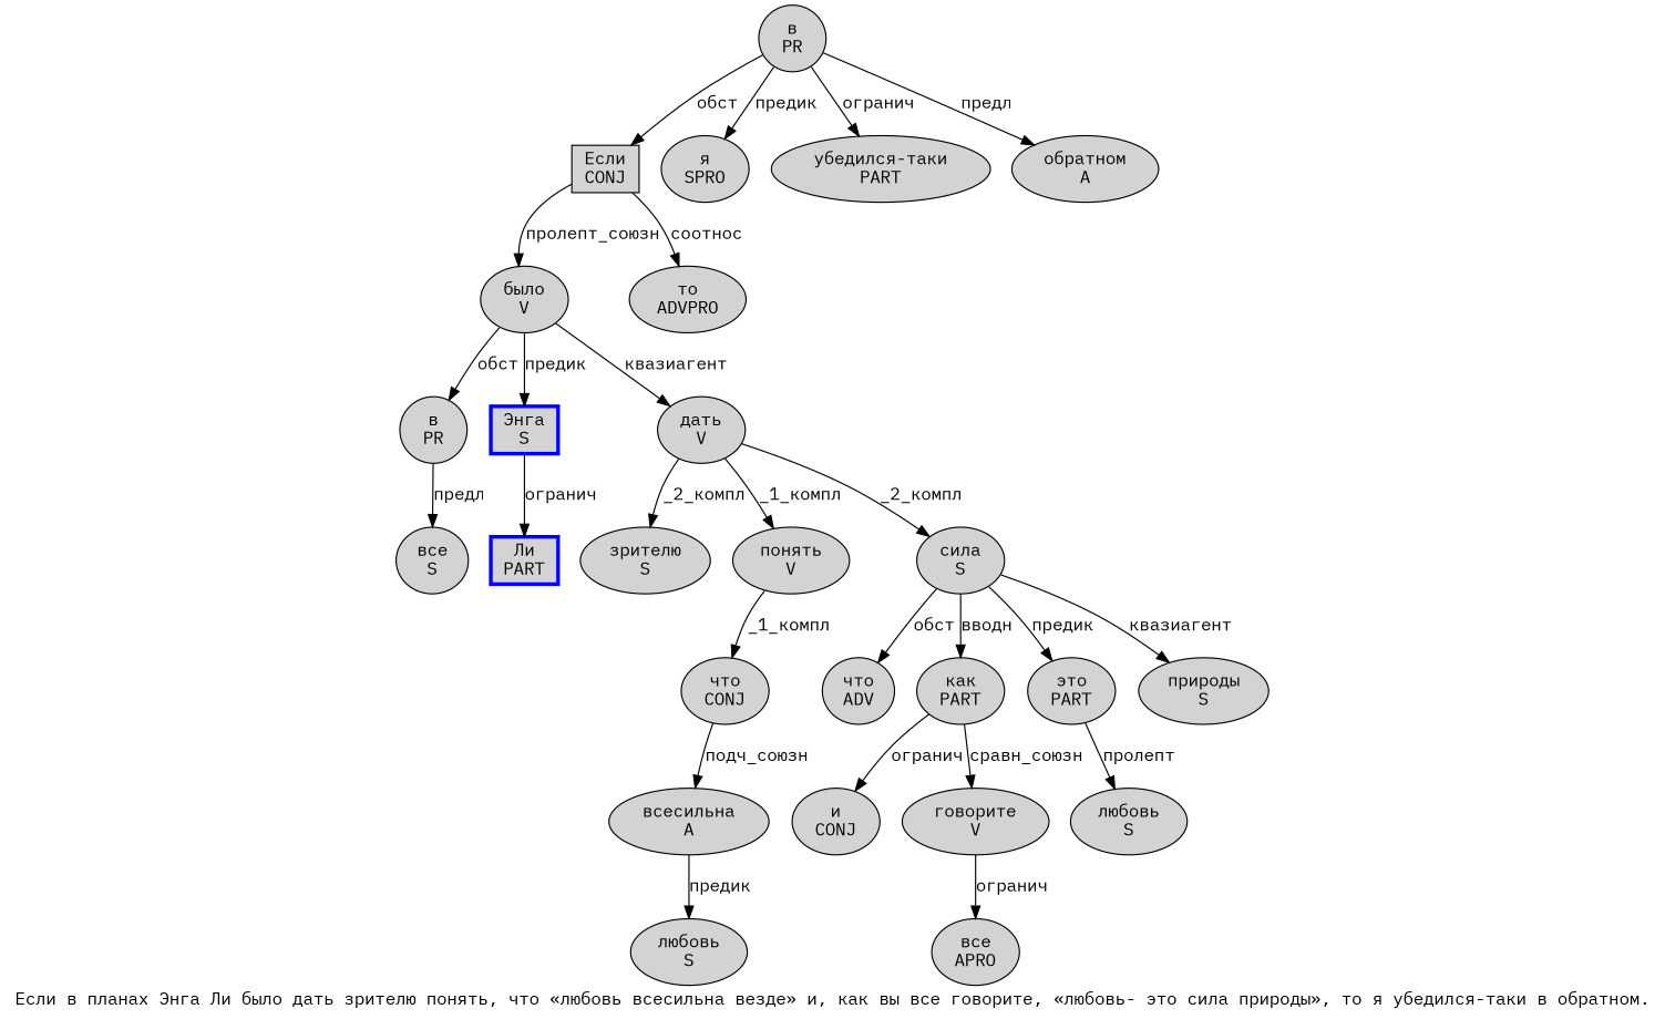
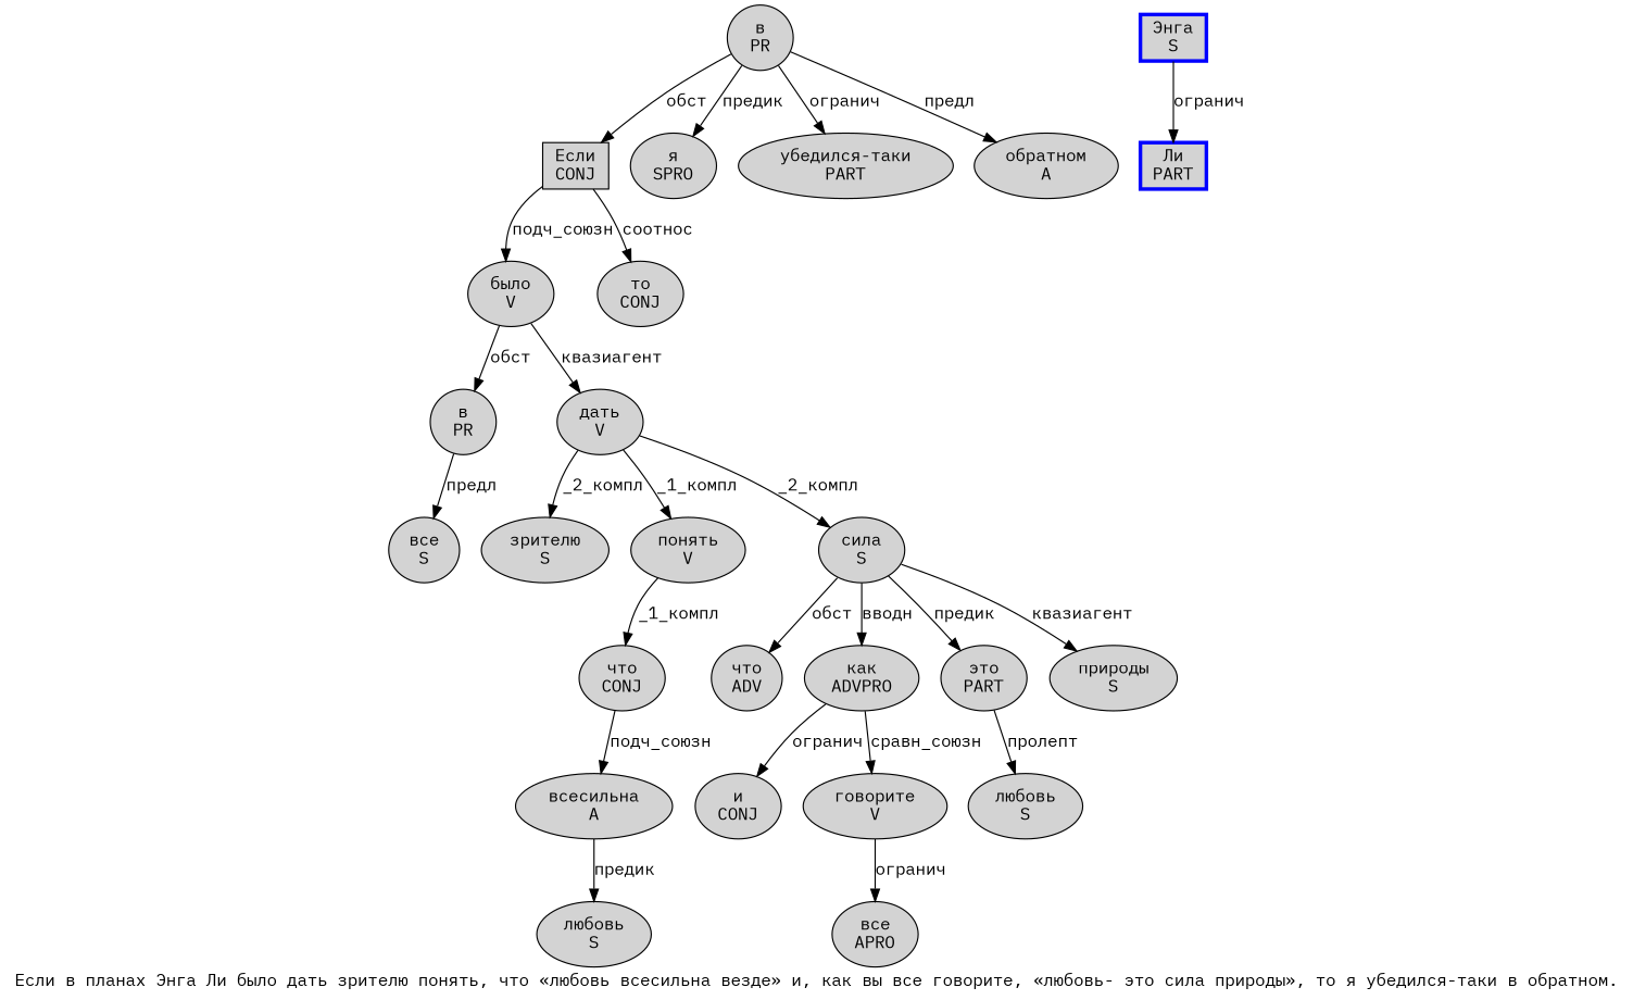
  digraph {
    fontname="IBM Plex Mono"
    label="Если в планах Энга Ли было дать зрителю понять, что «любовь всесильна везде» и, как вы все говорите, «любовь- это сила природы», то я убедился-таки в обратном."
    node [fillcolor=lightgray fontname="IBM Plex Mono" penwidth=1 shape=ellipse style=filled]
    edge [fontname="IBM Plex Mono"]
    n1 [label="Если\nCONJ" shape=box]
    n2 [label="было\nV"]
-   n3 [label="то\nADVPRO"]
+   n3 [label="то\nCONJ"]
    n4 [label="в\nPR"]
    n5 [color=blue label="Энга\nS" penwidth=3 shape=box]
    n6 [label="дать\nV"]
    n7 [label="все\nS"]
    n8 [color=blue label="Ли\nPART" penwidth=3 shape=box]
    n9 [label="зрителю\nS"]
    n10 [label="понять\nV"]
    n11 [label="сила\nS"]
    n12 [label="что\nCONJ"]
    n13 [label="что\nADV"]
-   n14 [label="как\nPART"]
+   n14 [label="как\nADVPRO"]
    n15 [label="это\nPART"]
    n16 [label="природы\nS"]
    n17 [label="всесильна\nA"]
    n18 [label="любовь\nS"]
    n19 [label="и\nCONJ"]
    n20 [label="говорите\nV"]
    n21 [label="все\nAPRO"]
    n22 [label="любовь\nS"]
    n23 [label="я\nSPRO"]
    n24 [label="убедился-таки\nPART"]
    n25 [label="в\nPR"]
    n26 [label="обратном\nA"]
-   n1 -> n2 [label="пролепт_союзн"]
+   n1 -> n2 [label="подч_союзн"]
    n1 -> n3 [label="соотнос"]
    n2 -> n4 [label="обст"]
-   n2 -> n5 [label="предик"]
    n2 -> n6 [label="квазиагент"]
    n4 -> n7 [label="предл"]
    n5 -> n8 [label="огранич"]
    n6 -> n9 [label="_2_компл"]
    n6 -> n10 [label="_1_компл"]
    n6 -> n11 [label="_2_компл"]
    n10 -> n12 [label="_1_компл"]
    n11 -> n13 [label="обст"]
    n11 -> n14 [label="вводн"]
    n11 -> n15 [label="предик"]
    n11 -> n16 [label="квазиагент"]
    n12 -> n17 [label="подч_союзн"]
    n14 -> n19 [label="огранич"]
    n14 -> n20 [label="сравн_союзн"]
    n15 -> n22 [label="пролепт"]
    n17 -> n18 [label="предик"]
    n20 -> n21 [label="огранич"]
    n25 -> n1 [label="обст"]
    n25 -> n23 [label="предик"]
    n25 -> n24 [label="огранич"]
    n25 -> n26 [label="предл"]
  }
